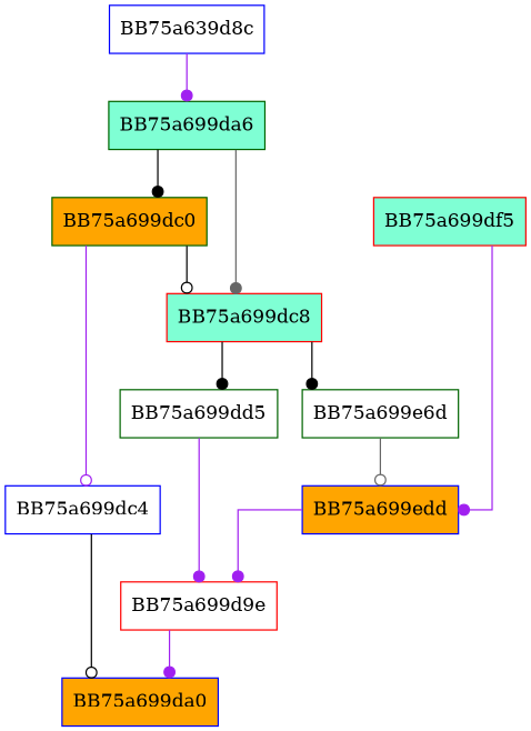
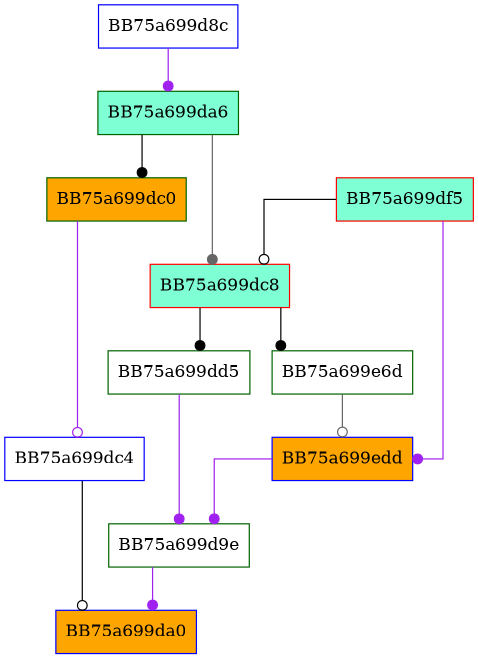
  digraph {
    splines=ortho
    node [color=blue fillcolor=white shape=box style=filled]
    edge [arrowhead=dot color=purple]
-   BB75a699d8c [label=BB75a639d8c]
+   BB75a699d8c
    BB75a699da6 [color=darkgreen fillcolor=aquamarine]
    BB75a699dc8 [color=red fillcolor=aquamarine]
    BB75a699dc0 [color=darkgreen fillcolor=orange]
-   BB75a699d9e [color=red]
+   BB75a699d9e [color=darkgreen]
    BB75a699da0 [fillcolor=orange]
    BB75a699e6d [color=darkgreen]
    BB75a699dd5 [color=darkgreen]
    BB75a699dc4
    BB75a699edd [fillcolor=orange]
    BB75a699df5 [color=red fillcolor=aquamarine]
    BB75a699d8c -> BB75a699da6
    BB75a699da6 -> BB75a699dc8 [color=gray40]
    BB75a699da6 -> BB75a699dc0 [color=black]
    BB75a699dc8 -> BB75a699e6d [color=black]
    BB75a699dc8 -> BB75a699dd5 [color=black]
-   BB75a699dc0 -> BB75a699dc8 [arrowhead=odot color=black]
+   BB75a699df5 -> BB75a699dc8 [arrowhead=odot color=black]
    BB75a699dc0 -> BB75a699dc4 [arrowhead=odot]
    BB75a699d9e -> BB75a699da0
    BB75a699e6d -> BB75a699edd [arrowhead=odot color=gray40]
    BB75a699dd5 -> BB75a699d9e
    BB75a699dc4 -> BB75a699da0 [arrowhead=odot color=black]
    BB75a699edd -> BB75a699d9e
    BB75a699df5 -> BB75a699edd
  }
